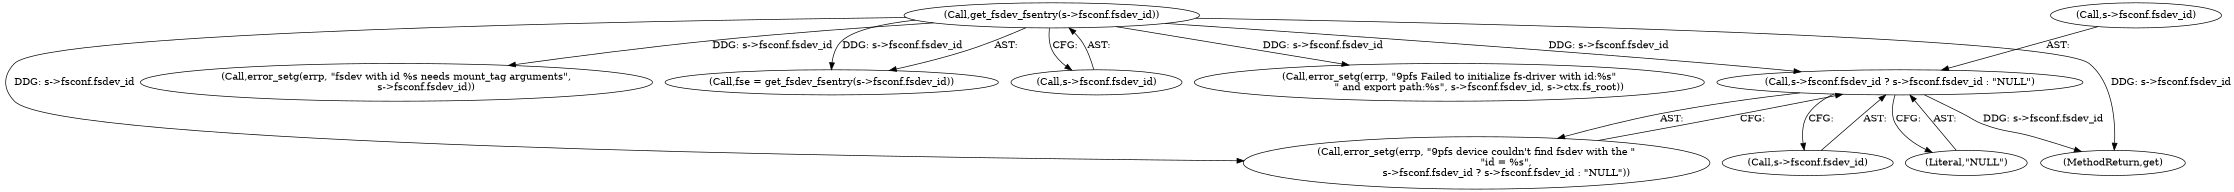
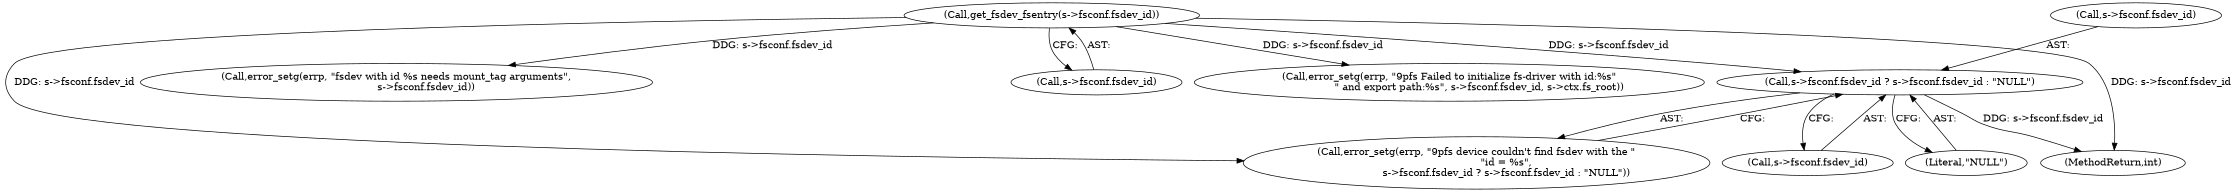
  digraph {
    n1 [label="(Call,s->fsconf.fsdev_id ? s->fsconf.fsdev_id : \"NULL\")"]
    n2 [label="(Literal,\"NULL\")"]
-   n3 [label="(MethodReturn,get)"]
+   n3 [label="(MethodReturn,int)"]
    n4 [label="(Call,error_setg(errp, \"9pfs device couldn't find fsdev with the \"\n                   \"id = %s\",\n                   s->fsconf.fsdev_id ? s->fsconf.fsdev_id : \"NULL\"))"]
    n5 [label="(Call,s->fsconf.fsdev_id)"]
    n6 [label="(Call,get_fsdev_fsentry(s->fsconf.fsdev_id))"]
    n7 [label="(Call,error_setg(errp, \"fsdev with id %s needs mount_tag arguments\",\n                   s->fsconf.fsdev_id))"]
-   n8 [label="(Call,fse = get_fsdev_fsentry(s->fsconf.fsdev_id))"]
    n9 [label="(Call,s->fsconf.fsdev_id)"]
    n10 [label="(Call,error_setg(errp, \"9pfs Failed to initialize fs-driver with id:%s\"\n                   \" and export path:%s\", s->fsconf.fsdev_id, s->ctx.fs_root))"]
    n11 [label="(Call,s->fsconf.fsdev_id)"]
    n1 -> n2 [label="CFG: "]
    n1 -> n3 [label="DDG: s->fsconf.fsdev_id"]
    n1 -> n4 [label="AST: "]
    n1 -> n5 [label="CFG: "]
    n2 -> n1 [label="AST: "]
    n4 -> n1 [label="CFG: "]
    n5 -> n1 [label="AST: "]
    n6 -> n1 [label="DDG: s->fsconf.fsdev_id"]
    n6 -> n3 [label="DDG: s->fsconf.fsdev_id"]
    n6 -> n4 [label="DDG: s->fsconf.fsdev_id"]
    n6 -> n7 [label="DDG: s->fsconf.fsdev_id"]
-   n6 -> n8 [label="AST: "]
-   n6 -> n8 [label="DDG: s->fsconf.fsdev_id"]
    n6 -> n9 [label="CFG: "]
    n6 -> n10 [label="DDG: s->fsconf.fsdev_id"]
    n9 -> n6 [label="AST: "]
    n11 -> n1 [label="AST: "]
  }
